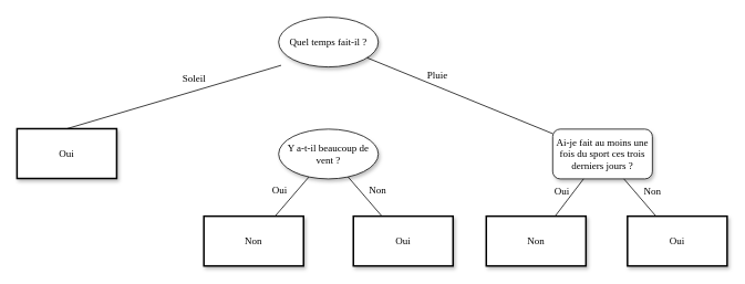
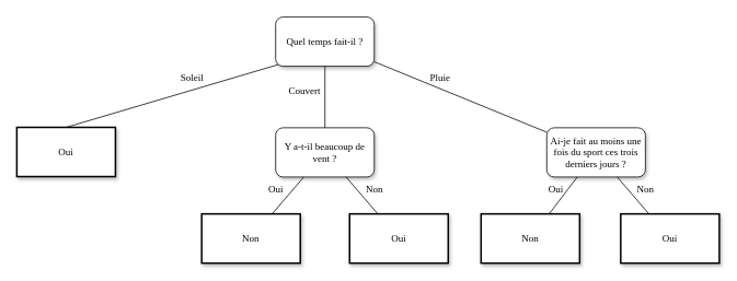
  <mxCell id="0" />
  <mxCell id="1" parent="0" />
- <mxCell id="2" value="Quel temps fait-il ?" style="ellipse;whiteSpace=wrap;html=1;shadow=1;labelBackgroundColor=none;strokeColor=#000000;strokeWidth=1;fillColor=#ffffff;fontFamily=Verdana;fontSize=12;fontColor=#000000;align=center;" parent="1" vertex="1"><mxGeometry x="335" y="20" width="120" height="60" as="geometry" /></mxCell>
- <mxCell id="3" value="&lt;span&gt;Y a-t-il beaucoup de vent ?&lt;/span&gt;" style="ellipse;whiteSpace=wrap;html=1;shadow=1;labelBackgroundColor=none;strokeColor=#000000;strokeWidth=1;fillColor=#ffffff;fontFamily=Verdana;fontSize=12;fontColor=#000000;align=center;" parent="1" vertex="1"><mxGeometry x="335" y="155" width="120" height="60" as="geometry" /></mxCell>
+ <mxCell id="2" value="Quel temps fait-il ?" style="whiteSpace=wrap;html=1;rounded=1;shadow=1;labelBackgroundColor=none;strokeColor=#000000;strokeWidth=1;fillColor=#ffffff;fontFamily=Verdana;fontSize=12;fontColor=#000000;align=center;" parent="1" vertex="1"><mxGeometry x="335" y="20" width="120" height="60" as="geometry" /></mxCell>
+ <mxCell id="3" value="&lt;span&gt;Y a-t-il beaucoup de vent ?&lt;/span&gt;" style="whiteSpace=wrap;html=1;rounded=1;shadow=1;labelBackgroundColor=none;strokeColor=#000000;strokeWidth=1;fillColor=#ffffff;fontFamily=Verdana;fontSize=12;fontColor=#000000;align=center;" parent="1" vertex="1"><mxGeometry x="335" y="155" width="120" height="60" as="geometry" /></mxCell>
  <mxCell id="4" value="Ai-je fait au moins une fois du sport ces trois derniers jours ?" style="whiteSpace=wrap;html=1;rounded=1;shadow=1;labelBackgroundColor=none;strokeColor=#000000;strokeWidth=1;fillColor=#ffffff;fontFamily=Verdana;fontSize=12;fontColor=#000000;align=center;" parent="1" vertex="1"><mxGeometry x="665" y="155" width="120" height="60" as="geometry" /></mxCell>
+ <mxCell id="5" value="Couvert" style="edgeStyle=none;rounded=0;html=1;labelBackgroundColor=none;startArrow=none;startFill=0;startSize=5;endArrow=none;endFill=0;endSize=5;jettySize=auto;orthogonalLoop=1;strokeColor=#000000;strokeWidth=1;fontFamily=Verdana;fontSize=12;fontColor=#000000;" parent="1" source="2" target="3" edge="1"><mxGeometry x="-0.2" y="-25" relative="1" as="geometry"><mxPoint as="offset" /></mxGeometry></mxCell>
  <mxCell id="6" value="Pluie" style="edgeStyle=none;rounded=0;html=1;labelBackgroundColor=none;startArrow=none;startFill=0;startSize=5;endArrow=none;endFill=0;endSize=5;jettySize=auto;orthogonalLoop=1;strokeColor=#000000;strokeWidth=1;fontFamily=Verdana;fontSize=12;fontColor=#000000;" parent="1" source="2" target="4" edge="1"><mxGeometry x="-0.284" y="12" relative="1" as="geometry"><mxPoint as="offset" /></mxGeometry></mxCell>
  <mxCell id="7" value="Non" style="whiteSpace=wrap;html=1;rounded=0;shadow=1;labelBackgroundColor=none;strokeColor=#000000;strokeWidth=2;fillColor=#ffffff;fontFamily=Verdana;fontSize=12;fontColor=#000000;align=center;" parent="1" vertex="1"><mxGeometry x="245" y="260" width="120" height="60" as="geometry" /></mxCell>
  <mxCell id="8" value="&lt;span&gt;Oui&lt;/span&gt;" style="whiteSpace=wrap;html=1;rounded=0;shadow=1;labelBackgroundColor=none;strokeColor=#000000;strokeWidth=2;fillColor=#ffffff;fontFamily=Verdana;fontSize=12;fontColor=#000000;align=center;" parent="1" vertex="1"><mxGeometry x="425" y="260" width="120" height="60" as="geometry" /></mxCell>
  <mxCell id="9" value="&lt;span&gt;Non&lt;/span&gt;" style="whiteSpace=wrap;html=1;rounded=0;shadow=1;labelBackgroundColor=none;strokeColor=#000000;strokeWidth=2;fillColor=#ffffff;fontFamily=Verdana;fontSize=12;fontColor=#000000;align=center;" parent="1" vertex="1"><mxGeometry x="585" y="260" width="120" height="60" as="geometry" /></mxCell>
  <mxCell id="10" value="&lt;span&gt;Oui&lt;/span&gt;" style="whiteSpace=wrap;html=1;rounded=0;shadow=1;labelBackgroundColor=none;strokeColor=#000000;strokeWidth=2;fillColor=#ffffff;fontFamily=Verdana;fontSize=12;fontColor=#000000;align=center;" parent="1" vertex="1"><mxGeometry x="755" y="260" width="120" height="60" as="geometry" /></mxCell>
  <mxCell id="11" value="Oui" style="edgeStyle=none;rounded=0;html=1;labelBackgroundColor=none;startArrow=none;startFill=0;startSize=5;endArrow=none;endFill=0;endSize=5;jettySize=auto;orthogonalLoop=1;strokeColor=#000000;strokeWidth=1;fontFamily=Verdana;fontSize=12;fontColor=#000000;" parent="1" source="3" target="7" edge="1"><mxGeometry x="0.137" y="-16" relative="1" as="geometry"><mxPoint as="offset" /></mxGeometry></mxCell>
  <mxCell id="12" value="Non" style="edgeStyle=none;rounded=0;html=1;labelBackgroundColor=none;startArrow=none;startFill=0;startSize=5;endArrow=none;endFill=0;endSize=5;jettySize=auto;orthogonalLoop=1;strokeColor=#000000;strokeWidth=1;fontFamily=Verdana;fontSize=12;fontColor=#000000;" parent="1" source="3" target="8" edge="1"><mxGeometry x="0.137" y="16" relative="1" as="geometry"><mxPoint as="offset" /></mxGeometry></mxCell>
  <mxCell id="13" value="Oui" style="edgeStyle=none;rounded=0;html=1;labelBackgroundColor=none;startArrow=none;startFill=0;startSize=5;endArrow=none;endFill=0;endSize=5;jettySize=auto;orthogonalLoop=1;strokeColor=#000000;strokeWidth=1;fontFamily=Verdana;fontSize=12;fontColor=#000000;" parent="1" source="4" target="9" edge="1"><mxGeometry x="0.003" y="-12" relative="1" as="geometry"><mxPoint as="offset" /></mxGeometry></mxCell>
  <mxCell id="14" value="Non" style="edgeStyle=none;rounded=0;html=1;labelBackgroundColor=none;startArrow=none;startFill=0;startSize=5;endArrow=none;endFill=0;endSize=5;jettySize=auto;orthogonalLoop=1;strokeColor=#000000;strokeWidth=1;fontFamily=Verdana;fontSize=12;fontColor=#000000;" parent="1" source="4" target="10" edge="1"><mxGeometry x="0.137" y="16" relative="1" as="geometry"><mxPoint as="offset" /></mxGeometry></mxCell>
  <mxCell id="15" value="&lt;span&gt;Oui&lt;/span&gt;" style="whiteSpace=wrap;html=1;rounded=0;shadow=1;labelBackgroundColor=none;strokeColor=#000000;strokeWidth=2;fillColor=#ffffff;fontFamily=Verdana;fontSize=12;fontColor=#000000;align=center;" vertex="1" parent="1"><mxGeometry x="20" y="154.5" width="120" height="60" as="geometry" /></mxCell>
  <mxCell id="16" value="Soleil" style="edgeStyle=none;rounded=0;html=1;labelBackgroundColor=none;startArrow=none;startFill=0;startSize=5;endArrow=none;endFill=0;endSize=5;jettySize=auto;orthogonalLoop=1;strokeColor=#000000;strokeWidth=1;fontFamily=Verdana;fontSize=12;fontColor=#000000;exitX=0.025;exitY=0.967;exitDx=0;exitDy=0;exitPerimeter=0;entryX=0.5;entryY=0;entryDx=0;entryDy=0;" edge="1" parent="1" source="2" target="15"><mxGeometry x="-0.217" y="-14" relative="1" as="geometry"><mxPoint as="offset" /><mxPoint x="405" y="90" as="sourcePoint" /><mxPoint x="405" y="165" as="targetPoint" /></mxGeometry></mxCell>
